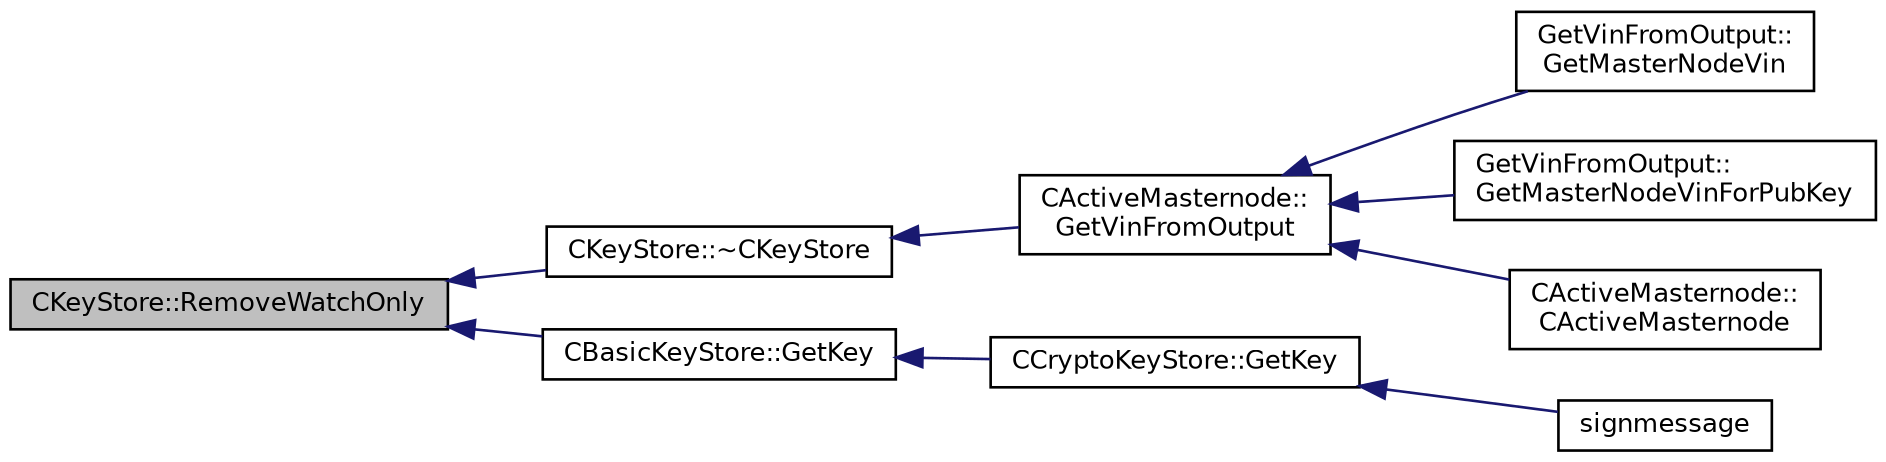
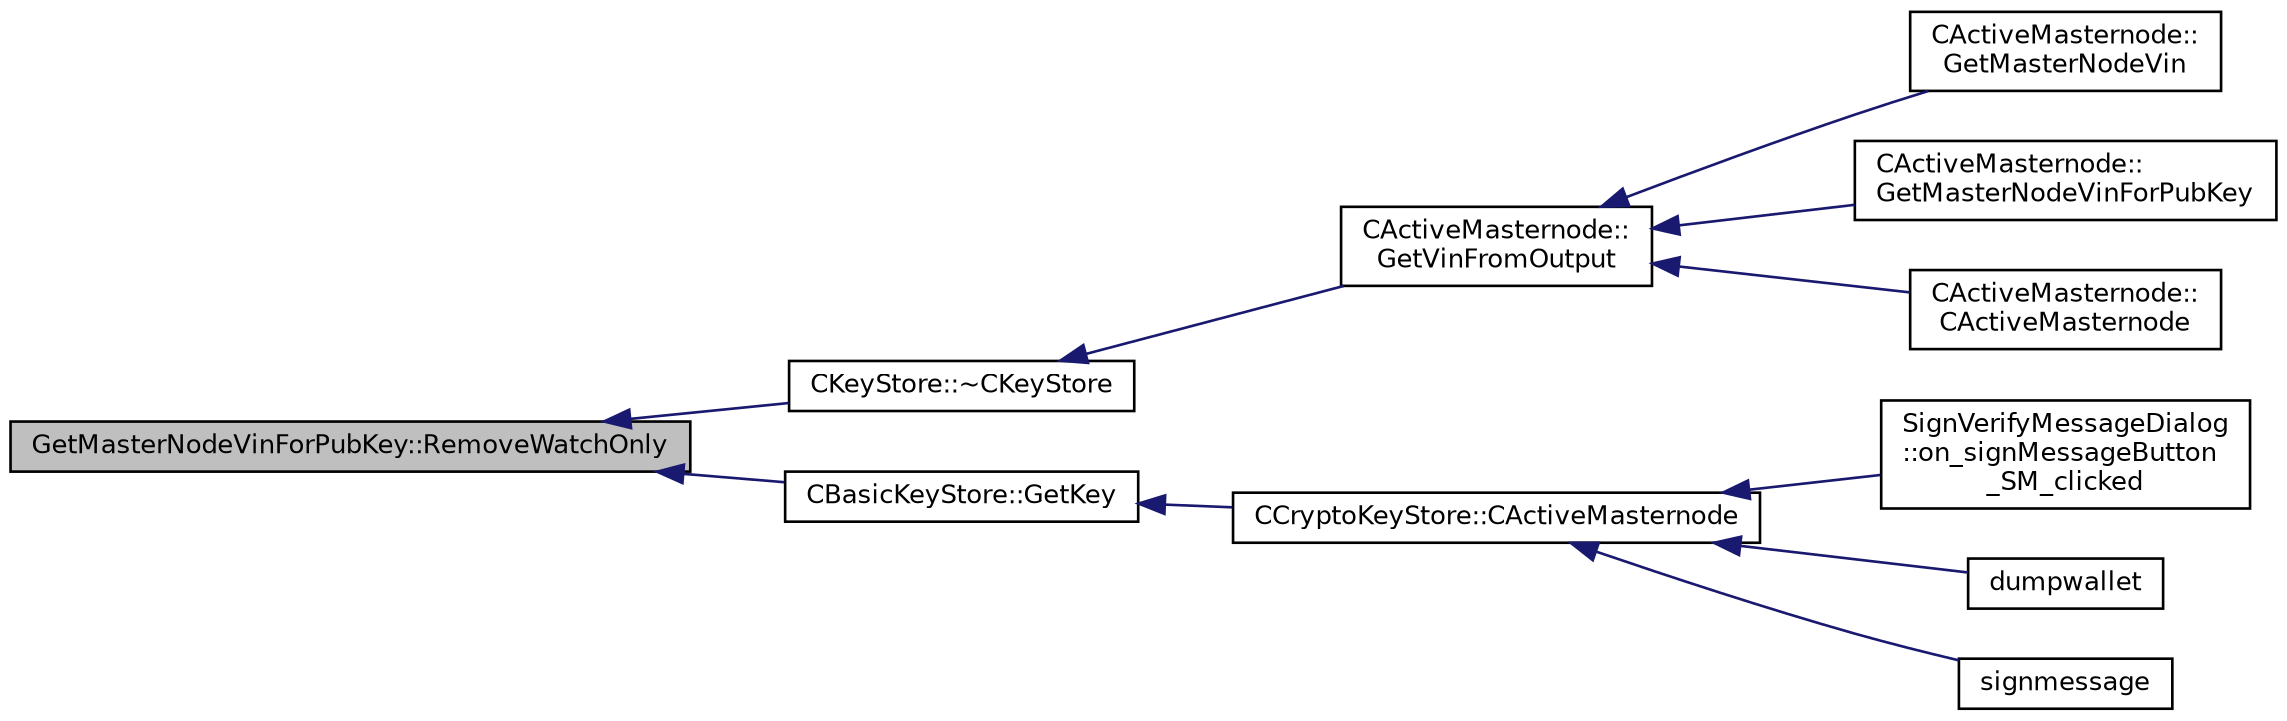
  digraph {
    rankdir=LR
    node [color=black fillcolor=white fontname=Helvetica fontsize=10 shape=record style=filled]
    edge [color=midnightblue dir=back fontname=Helvetica fontsize=10 labelfontname=Helvetica labelfontsize=10 style=solid]
-   n1 [fillcolor=grey75 fontcolor=black height=0.2 label="CKeyStore::RemoveWatchOnly" width=0.4]
+   n1 [fillcolor=grey75 fontcolor=black height=0.2 label="GetMasterNodeVinForPubKey::RemoveWatchOnly" width=0.4]
    n2 [height=0.2 label="CKeyStore::~CKeyStore" width=0.4]
    n3 [height=0.2 label="CBasicKeyStore::GetKey" width=0.4]
    n4 [height=0.2 label="CActiveMasternode::\lGetVinFromOutput" width=0.4]
-   n5 [height=0.2 label="CCryptoKeyStore::GetKey" width=0.4]
+   n5 [height=0.2 label="CCryptoKeyStore::CActiveMasternode" width=0.4]
+   n6 [height=0.2 label="SignVerifyMessageDialog\l::on_signMessageButton\l_SM_clicked" width=0.4]
+   n7 [height=0.2 label=dumpwallet width=0.4]
    n8 [height=0.2 label=signmessage width=0.4]
-   n9 [height=0.2 label="GetVinFromOutput::\lGetMasterNodeVin" width=0.4]
-   n10 [height=0.2 label="GetVinFromOutput::\lGetMasterNodeVinForPubKey" width=0.4]
+   n9 [height=0.2 label="CActiveMasternode::\lGetMasterNodeVin" width=0.4]
+   n10 [height=0.2 label="CActiveMasternode::\lGetMasterNodeVinForPubKey" width=0.4]
    n11 [height=0.2 label="CActiveMasternode::\lCActiveMasternode" width=0.4]
    n1 -> n2
    n1 -> n3
    n2 -> n4
    n3 -> n5
    n4 -> n9
    n4 -> n10
    n4 -> n11
+   n5 -> n6
+   n5 -> n7
    n5 -> n8
  }
